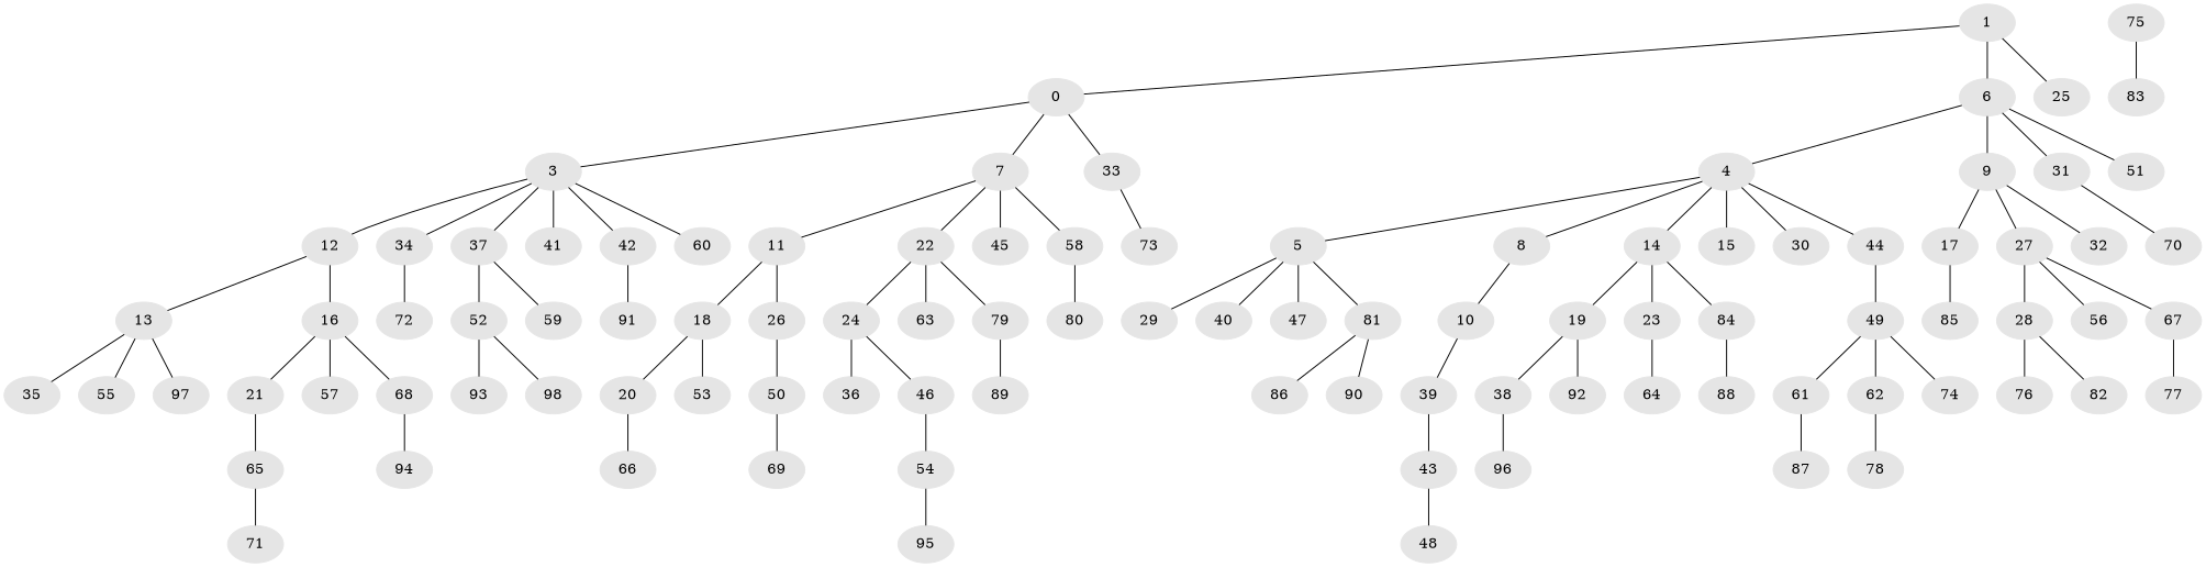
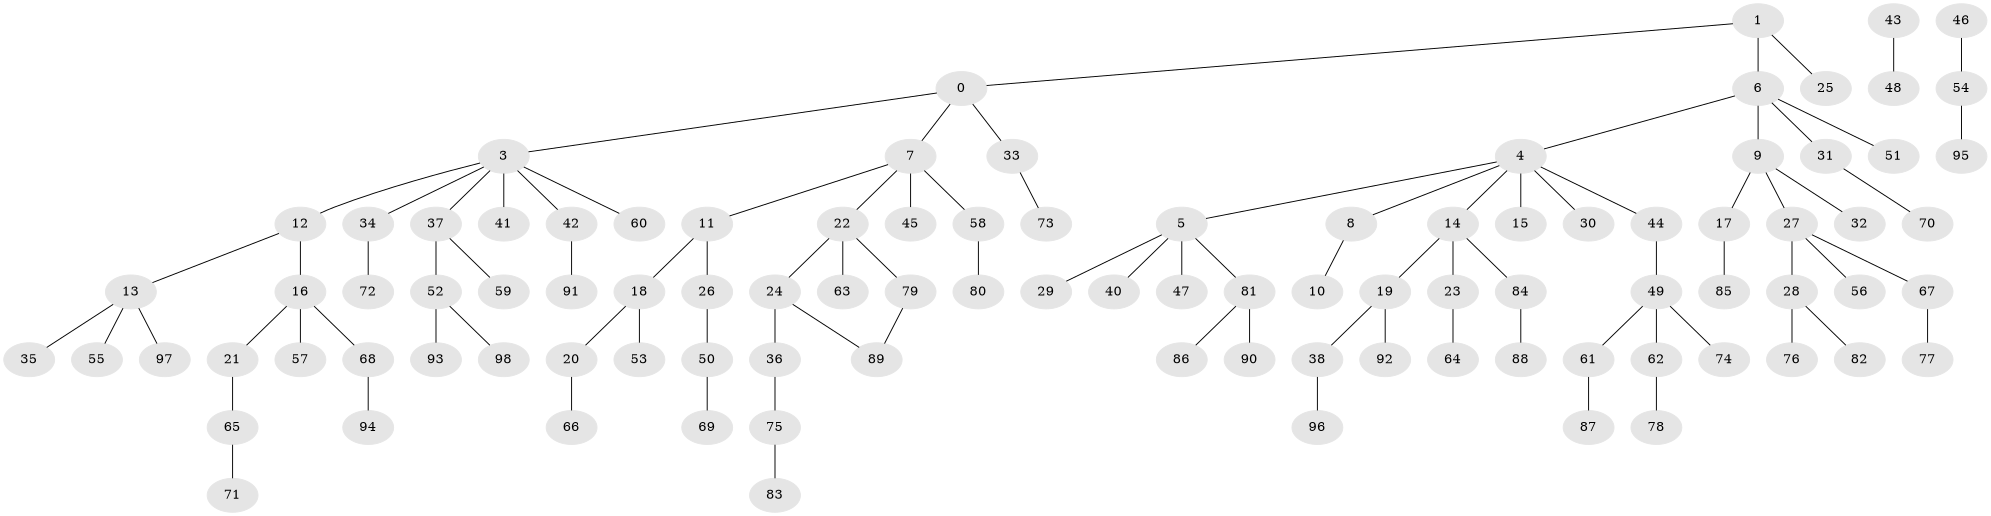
  graph {
    node [color=gray90 style=filled]
    n1 [label=0]
    1
    6
    25
    3
    7
    33
    4
    5
    8
    14
    15
    30
    44
    9
    31
    51
    12
    34
    37
    41
    42
    60
    11
    22
    45
    58
    73
    13
    16
    72
    52
    59
    91
    29
    40
    47
    81
    10
    19
    23
    84
    49
    86
    90
    17
    27
    32
    70
    18
    26
    24
    63
    79
    80
-   39
    85
    28
    56
    67
    43
    20
    53
    50
    35
    55
    97
    21
    57
    68
    38
    92
    64
    88
    65
    94
    66
    96
    71
    36
    46
    89
    75
    54
    69
    76
    82
    77
    83
    93
    98
    48
    61
    62
    74
    95
    87
    78
    n1 -- 3
    n1 -- 7
    n1 -- 33
    1 -- n1
    1 -- 6
    1 -- 25
    6 -- 4
    6 -- 9
    6 -- 31
    6 -- 51
    3 -- 12
    3 -- 34
    3 -- 37
    3 -- 41
    3 -- 42
    3 -- 60
    7 -- 11
    7 -- 22
    7 -- 45
    7 -- 58
    33 -- 73
    4 -- 5
    4 -- 8
    4 -- 14
    4 -- 15
    4 -- 30
    4 -- 44
    5 -- 29
    5 -- 40
    5 -- 47
    5 -- 81
    8 -- 10
    14 -- 19
    14 -- 23
    14 -- 84
    44 -- 49
    9 -- 17
    9 -- 27
    9 -- 32
    31 -- 70
    12 -- 13
    12 -- 16
    34 -- 72
    37 -- 52
    37 -- 59
    42 -- 91
    11 -- 18
    11 -- 26
    22 -- 24
    22 -- 63
    22 -- 79
    58 -- 80
    13 -- 35
    13 -- 55
    13 -- 97
    16 -- 21
    16 -- 57
    16 -- 68
    52 -- 93
    52 -- 98
    81 -- 86
    81 -- 90
-   10 -- 39
    19 -- 38
    19 -- 92
    23 -- 64
    84 -- 88
    49 -- 61
    49 -- 62
    49 -- 74
    17 -- 85
    27 -- 28
    27 -- 56
    27 -- 67
    18 -- 20
    18 -- 53
    26 -- 50
    24 -- 36
-   24 -- 46
+   24 -- 89
    79 -- 89
-   39 -- 43
    28 -- 76
    28 -- 82
    67 -- 77
    43 -- 48
    20 -- 66
    50 -- 69
    21 -- 65
    68 -- 94
    38 -- 96
    65 -- 71
+   36 -- 75
    46 -- 54
    75 -- 83
    54 -- 95
    61 -- 87
    62 -- 78
  }
